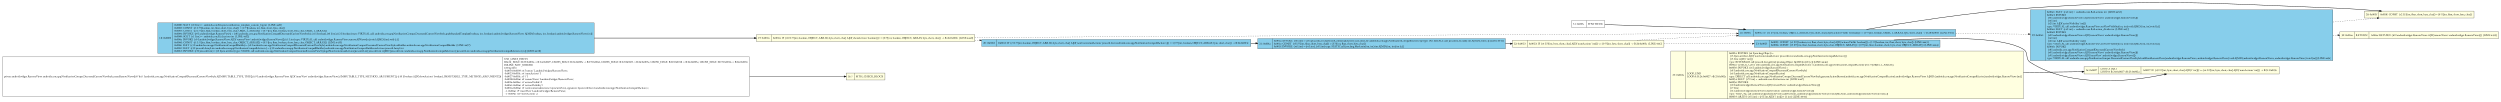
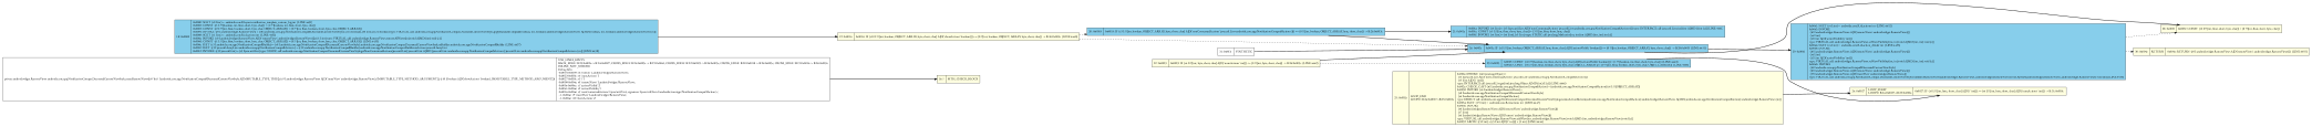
  digraph {
    fontname="EB Garamond"
    rankdir=LR
    node [fillcolor=lightyellow fontname="EB Garamond" shape=record style=filled]
    edge [fontname="EB Garamond" style=bold]
    n1 [label="{16\:\ ?|MTH_CHECK_BLOCK\l}"]
    n2 [fillcolor=skyblue label="{18\:\ 0x0000|0x0000: SGET  (r0 I:int) =  androidx.core.R.layout.notification_template_custom_big int  (LINE:4430)\l0x0002: CONST  (r1 I:??[boolean, int, float, short, byte, char]) = (1 ??[boolean, int, float, short, byte, char]) \l0x0003: CONST  (r2 I:??[int, float, boolean, short, byte, char, OBJECT, ARRAY]) = (0 ??[int, float, boolean, short, byte, char, OBJECT, ARRAY]) \l0x0004: INVOKE  (r0 I:android.widget.RemoteViews) = (r8 I:androidx.core.app.NotificationCompat$DecoratedCustomViewStyle), (r1 I:boolean), (r0 I:int), (r2 I:boolean) type: VIRTUAL call: androidx.core.app.NotificationCompat.DecoratedCustomViewStyle.applyStandardTemplate(boolean, int, boolean):android.widget.RemoteViews A[MD:(boolean, int, boolean):android.widget.RemoteViews (m)]\l0x0008: SGET  (r1 I:int) =  androidx.core.R.id.actions int  (LINE:4432)\l0x000a: INVOKE  (r0 I:android.widget.RemoteViews A[D('remoteViews' android.widget.RemoteViews)]), (r1 I:int) type: VIRTUAL call: android.widget.RemoteViews.removeAllViews(int):void A[MD:(int):void (c)]\l0x000d: CONST  (r1 I:??[int, float, boolean, short, byte, char, OBJECT, ARRAY]) = (0 ??[int, float, boolean, short, byte, char, OBJECT, ARRAY])  (LINE:4433)\l0x000e: IGET  (r3 I:androidx.core.app.NotificationCompat$Builder) = (r8 I:androidx.core.app.NotificationCompat$DecoratedCustomViewStyle) androidx.core.app.NotificationCompat.DecoratedCustomViewStyle.mBuilder androidx.core.app.NotificationCompat$Builder  (LINE:4437)\l0x0010: IGET  (r3 I:java.util.ArrayList\<androidx.core.app.NotificationCompat$Action\>) = (r3 I:androidx.core.app.NotificationCompat$Builder) androidx.core.app.NotificationCompat.Builder.mActions java.util.ArrayList \l0x0012: INVOKE  (r3 I:java.util.List) = (r3 I:java.util.List) type: STATIC call: androidx.core.app.NotificationCompat.DecoratedCustomViewStyle.getNonContextualActions(java.util.List):java.util.List A[MD:(java.util.List\<androidx.core.app.NotificationCompat$Action\>):java.util.List\<androidx.core.app.NotificationCompat$Action\> (m)] (LINE:4438)\l}"]
    n3 [label="{19\:\ 0x0016|0x0016: IF  (r10 I:??[int, boolean, OBJECT, ARRAY, byte, short, char] A[D('showActions' boolean)]) == (0 ??[int, boolean, OBJECT, ARRAY, byte, short, char])  \-\> B:26:0x003c  (LINE:4440)\l}"]
    n4 [fillcolor=skyblue label="{20\:\ 0x0018|0x0018: IF  (r3 I:??[int, boolean, OBJECT, ARRAY, byte, short, char] A[D('nonContextualActions' java.util.List\<androidx.core.app.NotificationCompat$Action\>)]) == (0 ??[int, boolean, OBJECT, ARRAY, byte, short, char])  \-\> B:26:0x003c \l}"]
    n5 [fillcolor=skyblue label="{26\:\ 0x003c|0x003c: IF  (r1 I:??[int, boolean, OBJECT, ARRAY, byte, short, char] A[D('actionsVisible' boolean)]) == (0 ??[int, boolean, OBJECT, ARRAY, byte, short, char])  \-\> B:28:0x003f  (LINE:4451)\l}"]
    n6 [fillcolor=skyblue label="{21\:\ 0x001a|0x001a: INVOKE  (r4 I:int) = (r3 I:java.util.List A[D('nonContextualActions' java.util.List\<androidx.core.app.NotificationCompat$Action\>)]) type: INTERFACE call: java.util.List.size():int A[MD:():int (c)] (LINE:4441)\l0x001e: CONST  (r5 I:??[int, float, short, byte, char]) = (3 ??[int, float, short, byte, char]) \l0x001f: INVOKE  (r4 I:int) = (r4 I:int), (r5 I:int) type: STATIC call: java.lang.Math.min(int, int):int A[MD:(int, int):int (c)]\l}"]
    n7 [label="{28\:\ 0x003f|0x003f: CONST  (r2 I:??[int, float, short, byte, char]) = (8 ??[int, float, short, byte, char]) \l}"]
    n8 [fillcolor=skyblue label="{29\:\ 0x0041|0x0041: SGET  (r4 I:int) =  androidx.core.R.id.actions int  (LINE:4452)\l0x0043: INVOKE  \l  (r0 I:android.widget.RemoteViews A[D('remoteViews' android.widget.RemoteViews)])\l  (r4 I:int)\l  (r2 I:int A[D('actionVisibility' int)])\l type: VIRTUAL call: android.widget.RemoteViews.setViewVisibility(int, int):void A[MD:(int, int):void (c)]\l0x0046: SGET  (r4 I:int) =  androidx.core.R.id.action_divider int  (LINE:4453)\l0x0048: INVOKE  \l  (r0 I:android.widget.RemoteViews A[D('remoteViews' android.widget.RemoteViews)])\l  (r4 I:int)\l  (r2 I:int A[D('actionVisibility' int)])\l type: VIRTUAL call: android.widget.RemoteViews.setViewVisibility(int, int):void A[MD:(int, int):void (c)]\l0x004b: INVOKE  \l  (r8 I:androidx.core.app.NotificationCompat$DecoratedCustomViewStyle)\l  (r0 I:android.widget.RemoteViews A[D('remoteViews' android.widget.RemoteViews)])\l  (r9 I:android.widget.RemoteViews A[D('innerView' android.widget.RemoteViews)])\l type: VIRTUAL call: androidx.core.app.NotificationCompat.DecoratedCustomViewStyle.buildIntoRemoteViews(android.widget.RemoteViews, android.widget.RemoteViews):void A[MD:(android.widget.RemoteViews, android.widget.RemoteViews):void (m)] (LINE:4454)\l}"]
    n9 [label="{22\:\ 0x0023|0x0023: IF  (r4 I:??[int, byte, short, char] A[D('numActions' int)]) \<= (0 ??[int, byte, short, char])  \-\> B:26:0x003c  (LINE:4442)\l}"]
    n10 [fillcolor=skyblue label="{23\:\ 0x0025|0x0025: CONST  (r1 I:??[boolean, int, float, short, byte, char] A[D('actionsVisible' boolean)]) = (1 ??[boolean, int, float, short, byte, char])  (LINE:4443)\l0x0026: CONST  (r5 I:??[int, float, boolean, short, byte, char, OBJECT, ARRAY]) = (0 ??[int, float, boolean, short, byte, char, OBJECT, ARRAY])  (LINE:4444)\l}"]
    n11 [label="{24\:\ 0x0027|LOOP_START\lLOOP:0: B:24:0x0027\-\>B:25:0x002a\l|0x0027: IF  (r5 I:??[int, byte, short, char] A[D('i' int)]) \>= (r4 I:??[int, byte, short, char] A[D('numActions' int)])  \-\> B:31:0x003c \l}"]
    n12 [label="{25\:\ 0x002a|LOOP_END\lLOOP:0: B:24:0x0027\-\>B:25:0x002a\l|0x002a: INVOKE  (r6 I:java.lang.Object) = \l  (r3 I:java.util.List A[D('nonContextualActions' java.util.List\<androidx.core.app.NotificationCompat$Action\>)])\l  (r5 I:int A[D('i' int)])\l type: INTERFACE call: java.util.List.get(int):java.lang.Object A[MD:(int):E (c)] (LINE:4446)\l0x002e: CHECK_CAST (r6 I:androidx.core.app.NotificationCompat$Action) = (androidx.core.app.NotificationCompat$Action) (r6 I:??[OBJECT, ARRAY]) \l0x0030: INVOKE  (r6 I:android.widget.RemoteViews) = \l  (r8 I:androidx.core.app.NotificationCompat$DecoratedCustomViewStyle)\l  (r6 I:androidx.core.app.NotificationCompat$Action)\l type: DIRECT call: androidx.core.app.NotificationCompat.DecoratedCustomViewStyle.generateActionButton(androidx.core.app.NotificationCompat$Action):android.widget.RemoteViews A[MD:(androidx.core.app.NotificationCompat$Action):android.widget.RemoteViews (m)]\l0x0034: SGET  (r7 I:int) =  androidx.core.R.id.actions int  (LINE:4447)\l0x0036: INVOKE  \l  (r0 I:android.widget.RemoteViews A[D('remoteViews' android.widget.RemoteViews)])\l  (r7 I:int)\l  (r6 I:android.widget.RemoteViews A[D('button' android.widget.RemoteViews)])\l type: VIRTUAL call: android.widget.RemoteViews.addView(int, android.widget.RemoteViews):void A[MD:(int, android.widget.RemoteViews):void (c)]\l0x0039: ARITH  (r5 I:int) = (r5 I:int A[D('i' int)]) + (1 int)  (LINE:4444)\l}"]
    n13 [fillcolor=white label="{31\:\ 0x003c|SYNTHETIC\l}"]
    n14 [label="{30\:\ 0x004e|RETURN\l|0x004e: RETURN  (r0 I:android.widget.RemoteViews A[D('remoteViews' android.widget.RemoteViews)])  (LINE:4455)\l}"]
    n15 [fillcolor=white label="{private android.widget.RemoteViews androidx.core.app.NotificationCompat.DecoratedCustomViewStyle.createRemoteViews((r8 'this' I:androidx.core.app.NotificationCompat$DecoratedCustomViewStyle A[IMMUTABLE_TYPE, THIS]), (r9 I:android.widget.RemoteViews A[D('innerView' android.widget.RemoteViews), IMMUTABLE_TYPE, METHOD_ARGUMENT]), (r10 I:boolean A[D('showActions' boolean), IMMUTABLE_TYPE, METHOD_ARGUMENT]))  | USE_LINES_HINTS\lBACK_EDGE: B:25:0x002a \-\> B:24:0x0027, CROSS_EDGE: B:26:0x003c \-\> B:29:0x0041, CROSS_EDGE: B:22:0x0023 \-\> B:26:0x003c, CROSS_EDGE: B:20:0x0018 \-\> B:26:0x003c, CROSS_EDGE: B:19:0x0016 \-\> B:26:0x003c\lINLINE_NOT_NEEDED\lDebug Info:\l  0x0034\-0x0039: r6 'button' Landroid\/widget\/RemoteViews;\l  0x0023\-0x003c: r4 'numActions' I\l  0x0027\-0x003c: r5 'i' I\l  0x0008\-0x004e: r0 'remoteViews' Landroid\/widget\/RemoteViews;\l  0x000e\-0x004e: r1 'actionsVisible' Z\l  0x0041\-0x004e: r2 'actionVisibility' I\l  0x0016\-0x004e: r3 'nonContextualActions' Ljava\/util\/List;, signature: Ljava\/util\/List\<Landroidx\/core\/app\/NotificationCompat$Action;\>;\l  \-1 \-0x004e: r9 'innerView' Landroid\/widget\/RemoteViews;\l  \-1 \-0x004e: r10 'showActions' Z\l}"]
    n2 -> n3
    n3 -> n4 [style=dashed]
    n3 -> n5 [style=dashed]
+   n4 -> n5
    n4 -> n6
    n5 -> n7
-   n5 -> n8 [style=dashed]
-   n6 -> n9
+   n5 -> n8
    n8 -> n7 [style=dashed]
    n8 -> n14 [style=dashed]
-   n9 -> n5 [style=dashed]
+   n9 -> n5
    n9 -> n10 [style=dashed]
    n10 -> n11
    n12 -> n11
    n13 -> n5
    n15 -> n1
  }
